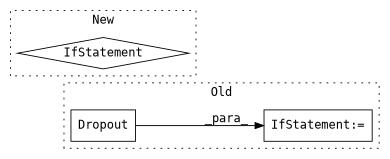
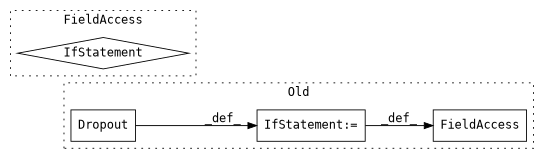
  digraph {
    fontname="DejaVu Sans Mono"
    rankdir=LR
    node [fontname="DejaVu Sans Mono" shape=box]
    edge [fontname="DejaVu Sans Mono"]
    n1 [a=32 l="8,1" label=Dropout s="1077,1111"]
    n2 [a=7 l=1 label="IfStatement:=" s=1058]
+   n3 [a=22 l=19 label=FieldAccess s=1039]
    n4 [a=25 l="4,2" label=IfStatement s="953,993" shape=diamond]
    subgraph cluster_1 {
      label=Old
      style=dotted
      n1
      n2
+     n3
    }
    subgraph cluster_2 {
-     label=New
+     label=FieldAccess
      style=dotted
      n4
    }
-   n1 -> n2 [label=_para_]
+   n1 -> n2 [label=_def_]
+   n2 -> n3 [label=_def_]
  }
